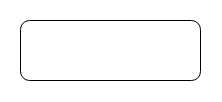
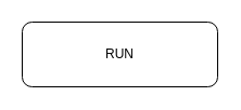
  <mxCell id="0" />
  <mxCell id="1" parent="0" />
  <mxCell id="2" value="" style="rounded=1;whiteSpace=wrap;html=1;" vertex="1" parent="1"><mxGeometry x="20" y="20" width="180" height="60" as="geometry" /></mxCell>
+ <mxCell id="3" value="RUN" style="text;html=1;strokeColor=none;fillColor=none;align=center;verticalAlign=middle;whiteSpace=wrap;rounded=0;" vertex="1" parent="1"><mxGeometry x="20" y="20" width="180" height="60" as="geometry" /></mxCell>
